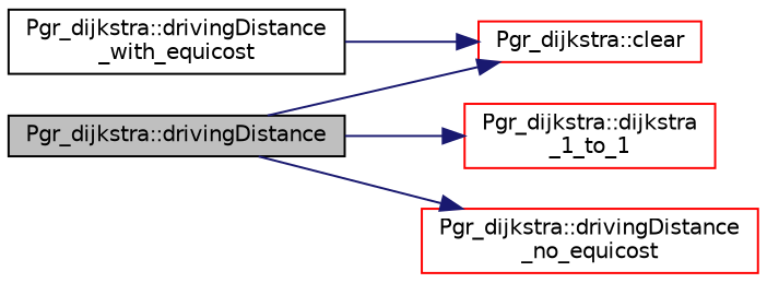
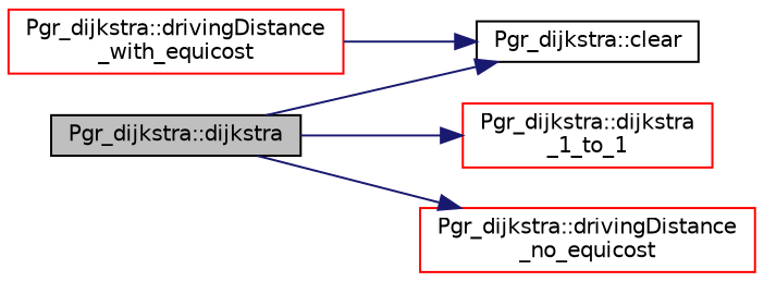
  digraph {
    rankdir=LR
    node [color=red fillcolor=white fontname=Helvetica fontsize=10 shape=record style=filled]
    edge [color=midnightblue fontname=Helvetica fontsize=10 labelfontname=Helvetica labelfontsize=10 style=solid]
-   n1 [color=black fillcolor=grey75 fontcolor=black height=0.2 label="Pgr_dijkstra::drivingDistance" width=0.4]
-   n2 [height=0.2 label="Pgr_dijkstra::clear" width=0.4]
+   n1 [color=black fillcolor=grey75 fontcolor=black height=0.2 label="Pgr_dijkstra::dijkstra" width=0.4]
+   n2 [color=black height=0.2 label="Pgr_dijkstra::clear" width=0.4]
    n3 [height=0.2 label="Pgr_dijkstra::dijkstra\l_1_to_1" width=0.4]
    n4 [height=0.2 label="Pgr_dijkstra::drivingDistance\l_no_equicost" width=0.4]
-   n5 [color=black height=0.2 label="Pgr_dijkstra::drivingDistance\l_with_equicost" width=0.4]
+   n5 [height=0.2 label="Pgr_dijkstra::drivingDistance\l_with_equicost" width=0.4]
    n1 -> n2
    n1 -> n3
    n1 -> n4
    n5 -> n2
  }
